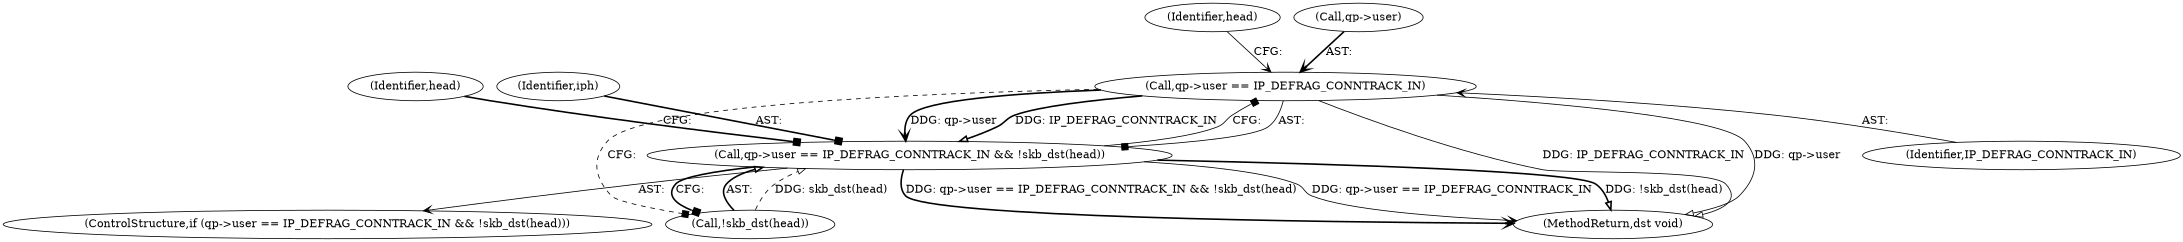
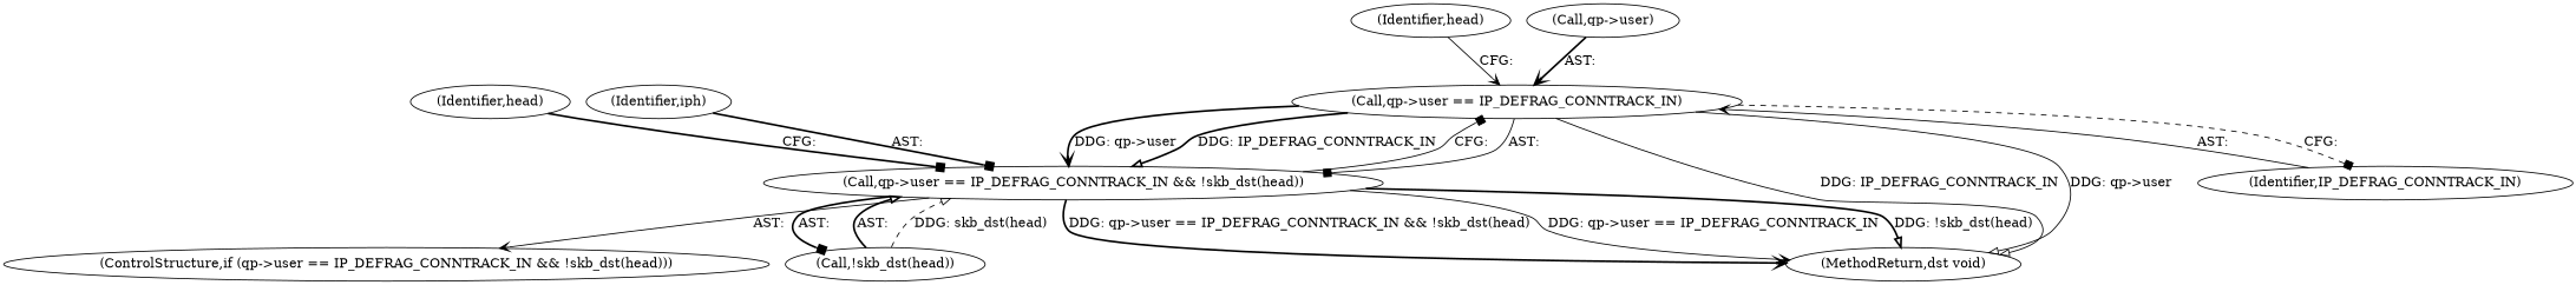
  digraph {
    edge [arrowhead=vee style=bold]
    n1 [label="(Call,qp->user == IP_DEFRAG_CONNTRACK_IN)"]
    n2 [label="(Call,qp->user == IP_DEFRAG_CONNTRACK_IN && !skb_dst(head))"]
    n3 [label="(MethodReturn,dst void)"]
    n4 [label="(Identifier,IP_DEFRAG_CONNTRACK_IN)"]
    n5 [label="(ControlStructure,if (qp->user == IP_DEFRAG_CONNTRACK_IN && !skb_dst(head)))"]
    n6 [label="(Call,!skb_dst(head))"]
    n7 [label="(Identifier,head)"]
    n8 [label="(Identifier,head)"]
    n9 [label="(Call,qp->user)"]
    n10 [label="(Identifier,iph)"]
    n1 -> n2 [arrowhead=box label="AST: " style=solid]
    n1 -> n2 [label="DDG: qp->user"]
    n1 -> n2 [arrowhead=onormal label="DDG: IP_DEFRAG_CONNTRACK_IN"]
    n1 -> n3 [arrowhead=onormal label="DDG: IP_DEFRAG_CONNTRACK_IN" style=solid]
    n1 -> n3 [arrowhead=onormal label="DDG: qp->user" style=solid]
-   n1 -> n6 [arrowhead=box label="CFG: " style=dashed]
+   n1 -> n4 [arrowhead=box label="CFG: " style=dashed]
    n2 -> n1 [arrowhead=box label="CFG: " style=solid]
    n2 -> n3 [arrowhead=onormal label="DDG: !skb_dst(head)"]
    n2 -> n3 [label="DDG: qp->user == IP_DEFRAG_CONNTRACK_IN && !skb_dst(head)"]
    n2 -> n3 [label="DDG: qp->user == IP_DEFRAG_CONNTRACK_IN" style=solid]
    n2 -> n5 [label="AST: " style=solid]
-   n2 -> n6 [arrowhead=box label="CFG: "]
+   n2 -> n6 [arrowhead=box label="AST: "]
    n4 -> n1 [label="AST: " style=solid]
    n6 -> n2 [arrowhead=onormal label="AST: "]
    n6 -> n2 [arrowhead=onormal label="DDG: skb_dst(head)" style=dashed]
    n7 -> n1 [label="CFG: " style=solid]
    n8 -> n2 [arrowhead=box label="CFG: "]
    n9 -> n1 [label="AST: "]
    n10 -> n2 [arrowhead=box label="AST: "]
  }
